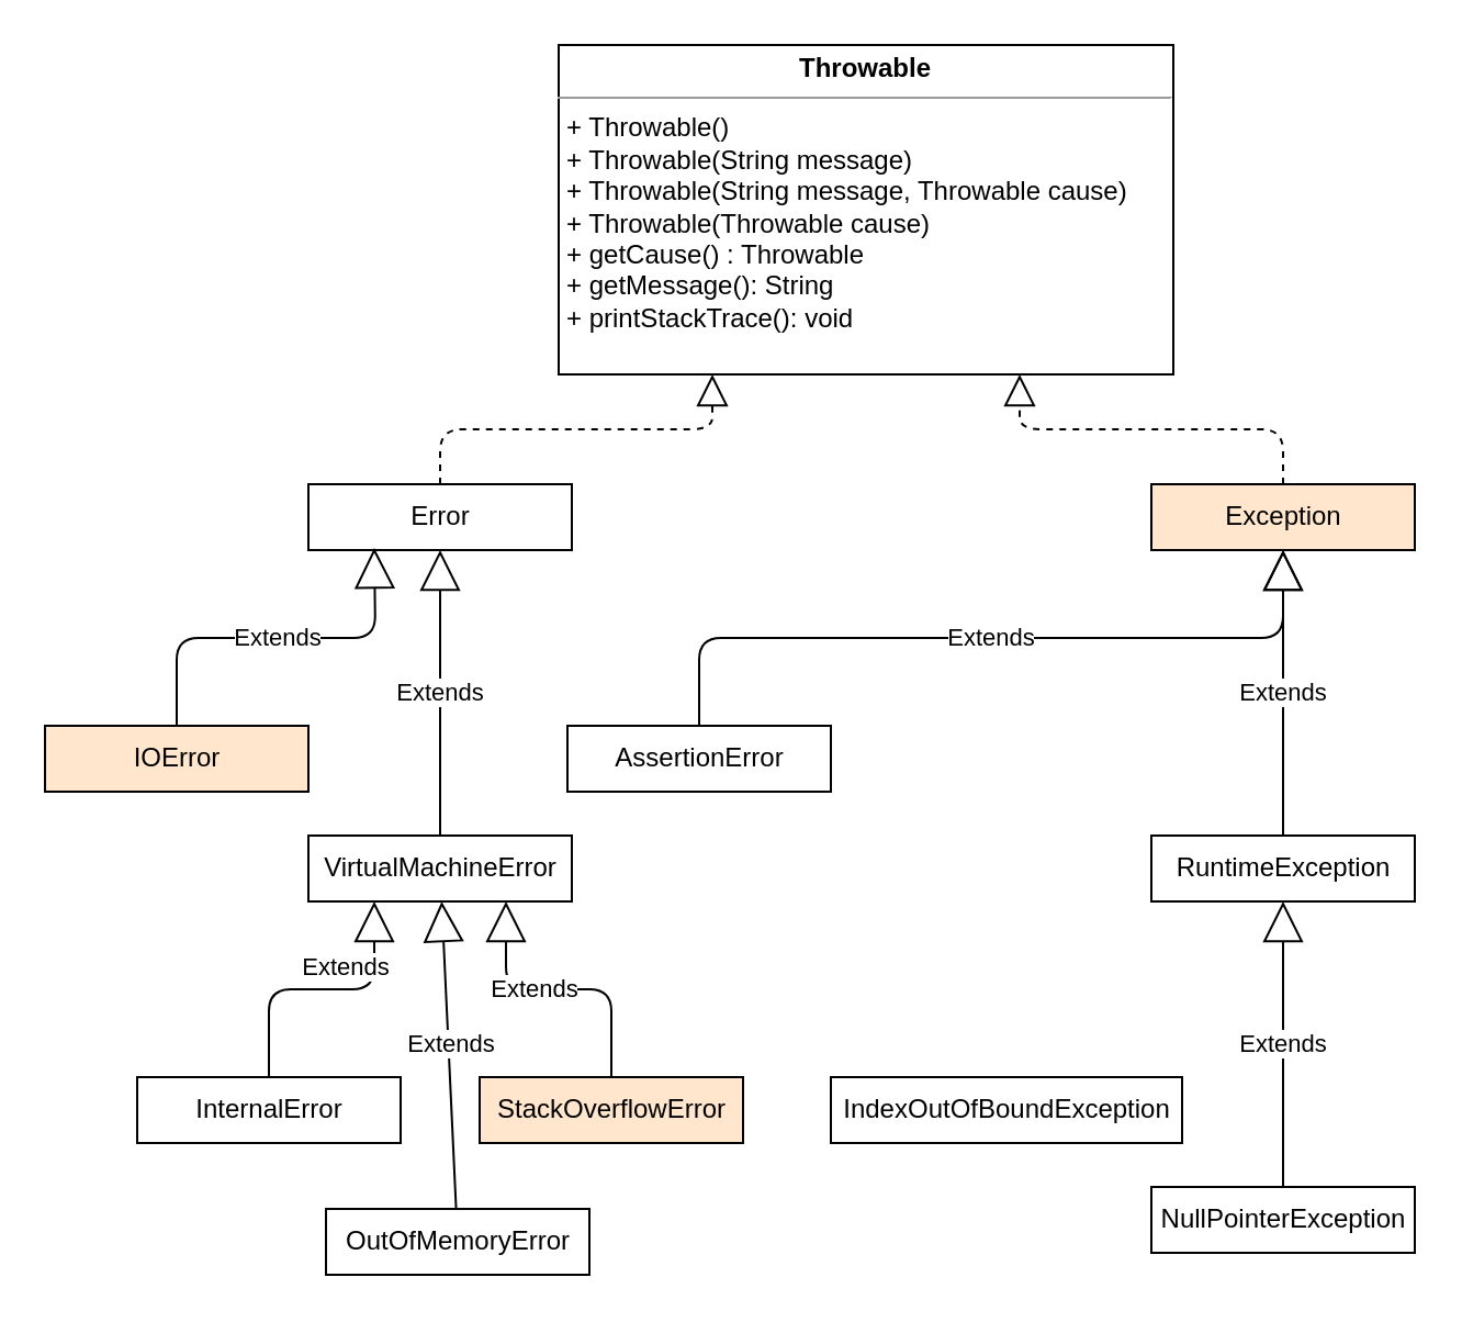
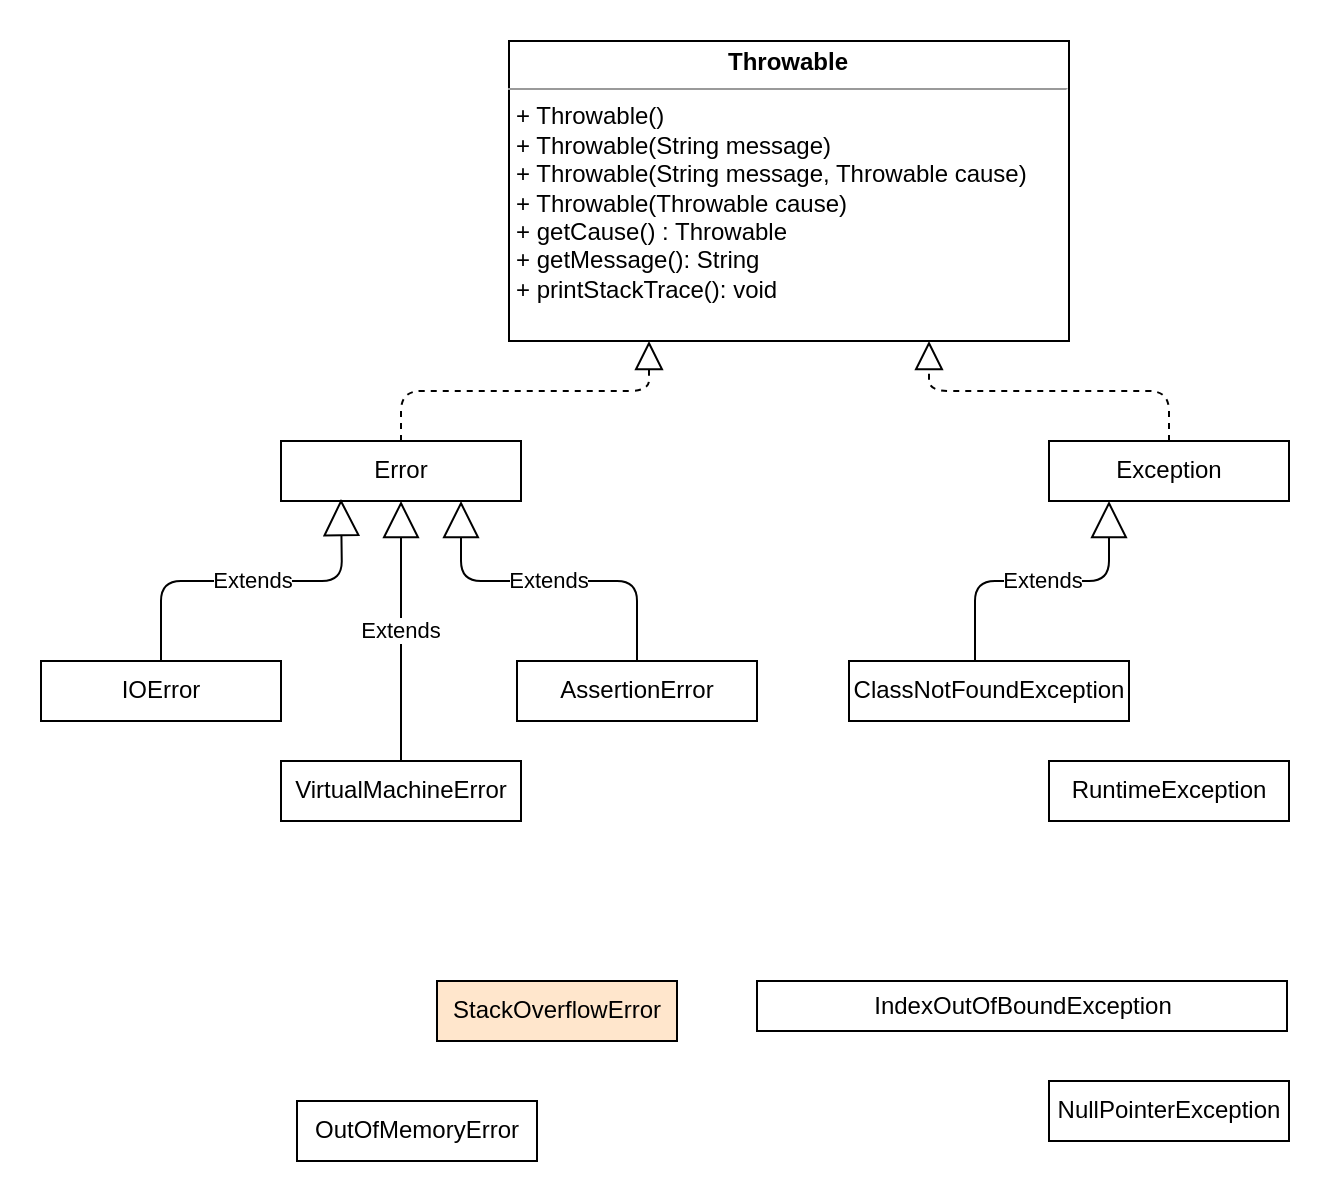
  <mxCell id="0" />
  <mxCell id="1" parent="0" />
  <mxCell id="2" value="&lt;p style=&quot;margin: 0px ; margin-top: 4px ; text-align: center&quot;&gt;&lt;b&gt;Throwable&lt;/b&gt;&lt;/p&gt;&lt;hr size=&quot;1&quot;&gt;&lt;p style=&quot;margin: 0px ; margin-left: 4px&quot;&gt;&lt;/p&gt;&lt;p style=&quot;margin: 0px ; margin-left: 4px&quot;&gt;+ Throwable()&lt;br&gt;+ Throwable(String message)&lt;/p&gt;&lt;p style=&quot;margin: 0px ; margin-left: 4px&quot;&gt;+ Throwable(String message, Throwable cause)&lt;/p&gt;&lt;p style=&quot;margin: 0px ; margin-left: 4px&quot;&gt;+ Throwable(Throwable cause)&lt;/p&gt;&lt;p style=&quot;margin: 0px ; margin-left: 4px&quot;&gt;+ getCause() : Throwable&lt;/p&gt;&lt;p style=&quot;margin: 0px ; margin-left: 4px&quot;&gt;+ getMessage(): String&lt;/p&gt;&lt;p style=&quot;margin: 0px ; margin-left: 4px&quot;&gt;+ printStackTrace(): void&lt;/p&gt;&lt;p style=&quot;margin: 0px ; margin-left: 4px&quot;&gt;&lt;br&gt;&lt;/p&gt;" style="verticalAlign=top;align=left;overflow=fill;fontSize=12;fontFamily=Helvetica;html=1;" parent="1" vertex="1"><mxGeometry x="254" y="20" width="280" height="150" as="geometry" /></mxCell>
  <mxCell id="3" value="VirtualMachineError" style="html=1;" parent="1" vertex="1"><mxGeometry x="140" y="380" width="120" height="30" as="geometry" /></mxCell>
- <mxCell id="4" value="InternalError" style="html=1;" parent="1" vertex="1"><mxGeometry x="62" y="490" width="120" height="30" as="geometry" /></mxCell>
  <mxCell id="5" value="OutOfMemoryError" style="html=1;" parent="1" vertex="1"><mxGeometry x="148" y="550" width="120" height="30" as="geometry" /></mxCell>
  <mxCell id="6" value="StackOverflowError" style="html=1;fillColor=#ffe6cc;" parent="1" vertex="1"><mxGeometry x="218" y="490" width="120" height="30" as="geometry" /></mxCell>
- <mxCell id="7" value="Extends" style="endArrow=block;endSize=16;endFill=0;html=1;" parent="1" source="5" target="3" edge="1"><mxGeometry x="0.077" y="-1" width="160" relative="1" as="geometry"><mxPoint x="380" y="390" as="sourcePoint" /><mxPoint x="270" y="410" as="targetPoint" /><mxPoint as="offset" /></mxGeometry></mxCell>
- <mxCell id="8" value="Extends" style="endArrow=block;endSize=16;endFill=0;html=1;exitX=0.5;exitY=0;exitDx=0;exitDy=0;edgeStyle=orthogonalEdgeStyle;entryX=0.75;entryY=1;entryDx=0;entryDy=0;" parent="1" source="6" target="3" edge="1"><mxGeometry x="0.167" width="160" relative="1" as="geometry"><mxPoint x="380" y="390" as="sourcePoint" /><mxPoint x="540" y="390" as="targetPoint" /><Array as="points"><mxPoint x="278" y="450" /><mxPoint x="230" y="450" /></Array><mxPoint as="offset" /></mxGeometry></mxCell>
- <mxCell id="9" value="Extends" style="endArrow=block;endSize=16;endFill=0;html=1;edgeStyle=orthogonalEdgeStyle;exitX=0.5;exitY=0;exitDx=0;exitDy=0;entryX=0.25;entryY=1;entryDx=0;entryDy=0;" parent="1" source="4" target="3" edge="1"><mxGeometry x="0.167" y="10" width="160" relative="1" as="geometry"><mxPoint x="380" y="390" as="sourcePoint" /><mxPoint x="540" y="390" as="targetPoint" /><Array as="points"><mxPoint x="122" y="450" /><mxPoint x="170" y="450" /></Array><mxPoint as="offset" /></mxGeometry></mxCell>
  <mxCell id="10" value="" style="endArrow=block;dashed=1;endFill=0;endSize=12;html=1;edgeStyle=orthogonalEdgeStyle;entryX=0.25;entryY=1;entryDx=0;entryDy=0;" parent="1" source="11" target="2" edge="1"><mxGeometry width="160" relative="1" as="geometry"><mxPoint x="294" y="340" as="sourcePoint" /><mxPoint x="454" y="340" as="targetPoint" /></mxGeometry></mxCell>
  <mxCell id="11" value="Error" style="html=1;" parent="1" vertex="1"><mxGeometry x="140" y="220" width="120" height="30" as="geometry" /></mxCell>
  <mxCell id="12" value="Extends" style="endArrow=block;endSize=16;endFill=0;html=1;exitX=0.5;exitY=0;exitDx=0;exitDy=0;edgeStyle=orthogonalEdgeStyle;" parent="1" source="3" target="11" edge="1"><mxGeometry width="160" relative="1" as="geometry"><mxPoint x="260" y="340" as="sourcePoint" /><mxPoint x="420" y="340" as="targetPoint" /></mxGeometry></mxCell>
- <mxCell id="13" value="IOError" style="html=1;fillColor=#ffe6cc;" parent="1" vertex="1"><mxGeometry x="20" y="330" width="120" height="30" as="geometry" /></mxCell>
+ <mxCell id="13" value="IOError" style="html=1;" parent="1" vertex="1"><mxGeometry x="20" y="330" width="120" height="30" as="geometry" /></mxCell>
  <mxCell id="14" value="Extends" style="endArrow=block;endSize=16;endFill=0;html=1;exitX=0.5;exitY=0;exitDx=0;exitDy=0;edgeStyle=orthogonalEdgeStyle;" parent="1" source="13" edge="1"><mxGeometry width="160" relative="1" as="geometry"><mxPoint x="260" y="340" as="sourcePoint" /><mxPoint x="170" y="249" as="targetPoint" /></mxGeometry></mxCell>
  <mxCell id="15" value="AssertionError" style="html=1;" parent="1" vertex="1"><mxGeometry x="258" y="330" width="120" height="30" as="geometry" /></mxCell>
- <mxCell id="16" value="Extends" style="endArrow=block;endSize=16;endFill=0;html=1;exitX=0.5;exitY=0;exitDx=0;exitDy=0;edgeStyle=orthogonalEdgeStyle;" parent="1" source="15" target="17" edge="1"><mxGeometry width="160" relative="1" as="geometry"><mxPoint x="260" y="340" as="sourcePoint" /><mxPoint x="420" y="340" as="targetPoint" /></mxGeometry></mxCell>
- <mxCell id="17" value="Exception" style="html=1;fillColor=#ffe6cc;" parent="1" vertex="1"><mxGeometry x="524" y="220" width="120" height="30" as="geometry" /></mxCell>
+ <mxCell id="16" value="Extends" style="endArrow=block;endSize=16;endFill=0;html=1;entryX=0.75;entryY=1;entryDx=0;entryDy=0;exitX=0.5;exitY=0;exitDx=0;exitDy=0;edgeStyle=orthogonalEdgeStyle;" parent="1" source="15" target="11" edge="1"><mxGeometry width="160" relative="1" as="geometry"><mxPoint x="260" y="340" as="sourcePoint" /><mxPoint x="420" y="340" as="targetPoint" /></mxGeometry></mxCell>
+ <mxCell id="17" value="Exception" style="html=1;" parent="1" vertex="1"><mxGeometry x="524" y="220" width="120" height="30" as="geometry" /></mxCell>
  <mxCell id="18" value="" style="endArrow=block;dashed=1;endFill=0;endSize=12;html=1;edgeStyle=orthogonalEdgeStyle;entryX=0.75;entryY=1;entryDx=0;entryDy=0;" parent="1" source="17" target="2" edge="1"><mxGeometry width="160" relative="1" as="geometry"><mxPoint x="274" y="230" as="sourcePoint" /><mxPoint x="324" y="180" as="targetPoint" /></mxGeometry></mxCell>
  <mxCell id="19" value="RuntimeException" style="html=1;" parent="1" vertex="1"><mxGeometry x="524" y="380" width="120" height="30" as="geometry" /></mxCell>
- <mxCell id="20" value="Extends" style="endArrow=block;endSize=16;endFill=0;html=1;entryX=0.5;entryY=1;entryDx=0;entryDy=0;" parent="1" source="19" target="17" edge="1"><mxGeometry width="160" relative="1" as="geometry"><mxPoint x="371" y="340" as="sourcePoint" /><mxPoint x="531" y="340" as="targetPoint" /></mxGeometry></mxCell>
+ <mxCell id="21" value="ClassNotFoundException" style="html=1;" parent="1" vertex="1"><mxGeometry x="424" y="330" width="140" height="30" as="geometry" /></mxCell>
+ <mxCell id="22" value="Extends" style="endArrow=block;endSize=16;endFill=0;html=1;entryX=0.25;entryY=1;entryDx=0;entryDy=0;exitX=0.45;exitY=0;exitDx=0;exitDy=0;exitPerimeter=0;edgeStyle=orthogonalEdgeStyle;" parent="1" source="21" target="17" edge="1"><mxGeometry width="160" relative="1" as="geometry"><mxPoint x="294" y="340" as="sourcePoint" /><mxPoint x="454" y="340" as="targetPoint" /></mxGeometry></mxCell>
  <mxCell id="23" value="NullPointerException" style="html=1;" parent="1" vertex="1"><mxGeometry x="524" y="540" width="120" height="30" as="geometry" /></mxCell>
- <mxCell id="24" value="Extends" style="endArrow=block;endSize=16;endFill=0;html=1;exitX=0.5;exitY=0;exitDx=0;exitDy=0;" parent="1" source="23" target="19" edge="1"><mxGeometry width="160" relative="1" as="geometry"><mxPoint x="294" y="340" as="sourcePoint" /><mxPoint x="454" y="340" as="targetPoint" /></mxGeometry></mxCell>
- <mxCell id="25" value="IndexOutOfBoundException" style="html=1;" parent="1" vertex="1"><mxGeometry x="378" y="490" width="160" height="30" as="geometry" /></mxCell>
+ <mxCell id="25" value="IndexOutOfBoundException" style="html=1;" parent="1" vertex="1"><mxGeometry x="378" y="490" width="265" height="25" as="geometry" /></mxCell>
